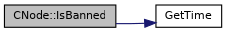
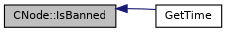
  digraph {
    rankdir=LR
    node [color=black fontname=Helvetica fontsize=10 shape=record style=filled]
    n1 [fillcolor=grey75 fontcolor=black height=0.2 label="CNode::IsBanned" width=0.4]
    n2 [fillcolor=white height=0.2 label=GetTime width=0.4]
-   n1 -> n2 [color=midnightblue fontname=Helvetica fontsize=10 labelfontname=Helvetica labelfontsize=10 style=solid]
+   n2 -> n1 [color=midnightblue fontname=Helvetica fontsize=10 labelfontname=Helvetica labelfontsize=10 style=solid]
  }
